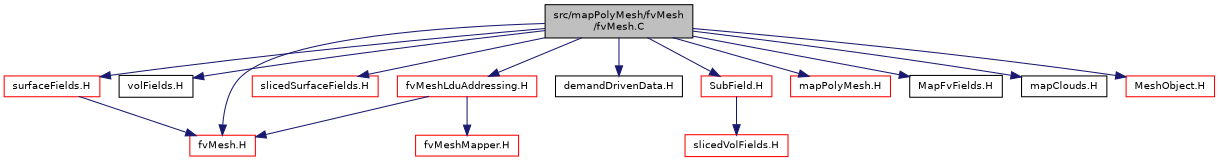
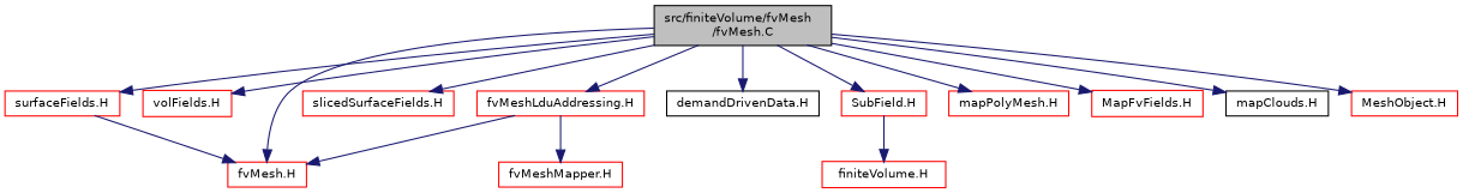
  digraph {
    node [color=red fontname=Helvetica fontsize=10 shape=record]
    edge [color=midnightblue fontname=Helvetica fontsize=10 labelfontname=Helvetica labelfontsize=10 style=solid]
-   n1 [color=black fillcolor=grey75 fontcolor=black height=0.2 label="src/mapPolyMesh/fvMesh\l/fvMesh.C" style=filled width=0.4]
+   n1 [color=black fillcolor=grey75 fontcolor=black height=0.2 label="src/finiteVolume/fvMesh\l/fvMesh.C" style=filled width=0.4]
    n2 [height=0.2 label="fvMesh.H" width=0.4]
-   n3 [color=black height=0.2 label="volFields.H" width=0.4]
+   n3 [height=0.2 label="volFields.H" width=0.4]
    n4 [height=0.2 label="surfaceFields.H" width=0.4]
    n5 [height=0.2 label="slicedSurfaceFields.H" width=0.4]
    n6 [height=0.2 label="SubField.H" width=0.4]
    n7 [color=black height=0.2 label="demandDrivenData.H" width=0.4]
    n8 [height=0.2 label="fvMeshLduAddressing.H" width=0.4]
    n9 [height=0.2 label="mapPolyMesh.H" width=0.4]
-   n10 [color=black height=0.2 label="MapFvFields.H" width=0.4]
+   n10 [height=0.2 label="MapFvFields.H" width=0.4]
    n11 [color=black height=0.2 label="mapClouds.H" width=0.4]
    n12 [height=0.2 label="MeshObject.H" width=0.4]
-   n13 [height=0.2 label="slicedVolFields.H" width=0.4]
+   n13 [height=0.2 label="finiteVolume.H" width=0.4]
    n14 [height=0.2 label="fvMeshMapper.H" width=0.4]
    n1 -> n2
    n1 -> n3
    n1 -> n4
    n1 -> n5
    n1 -> n6
    n1 -> n7
    n1 -> n8
    n1 -> n9
    n1 -> n10
    n1 -> n11
    n1 -> n12
    n4 -> n2
    n6 -> n13
    n8 -> n2
    n8 -> n14
  }
